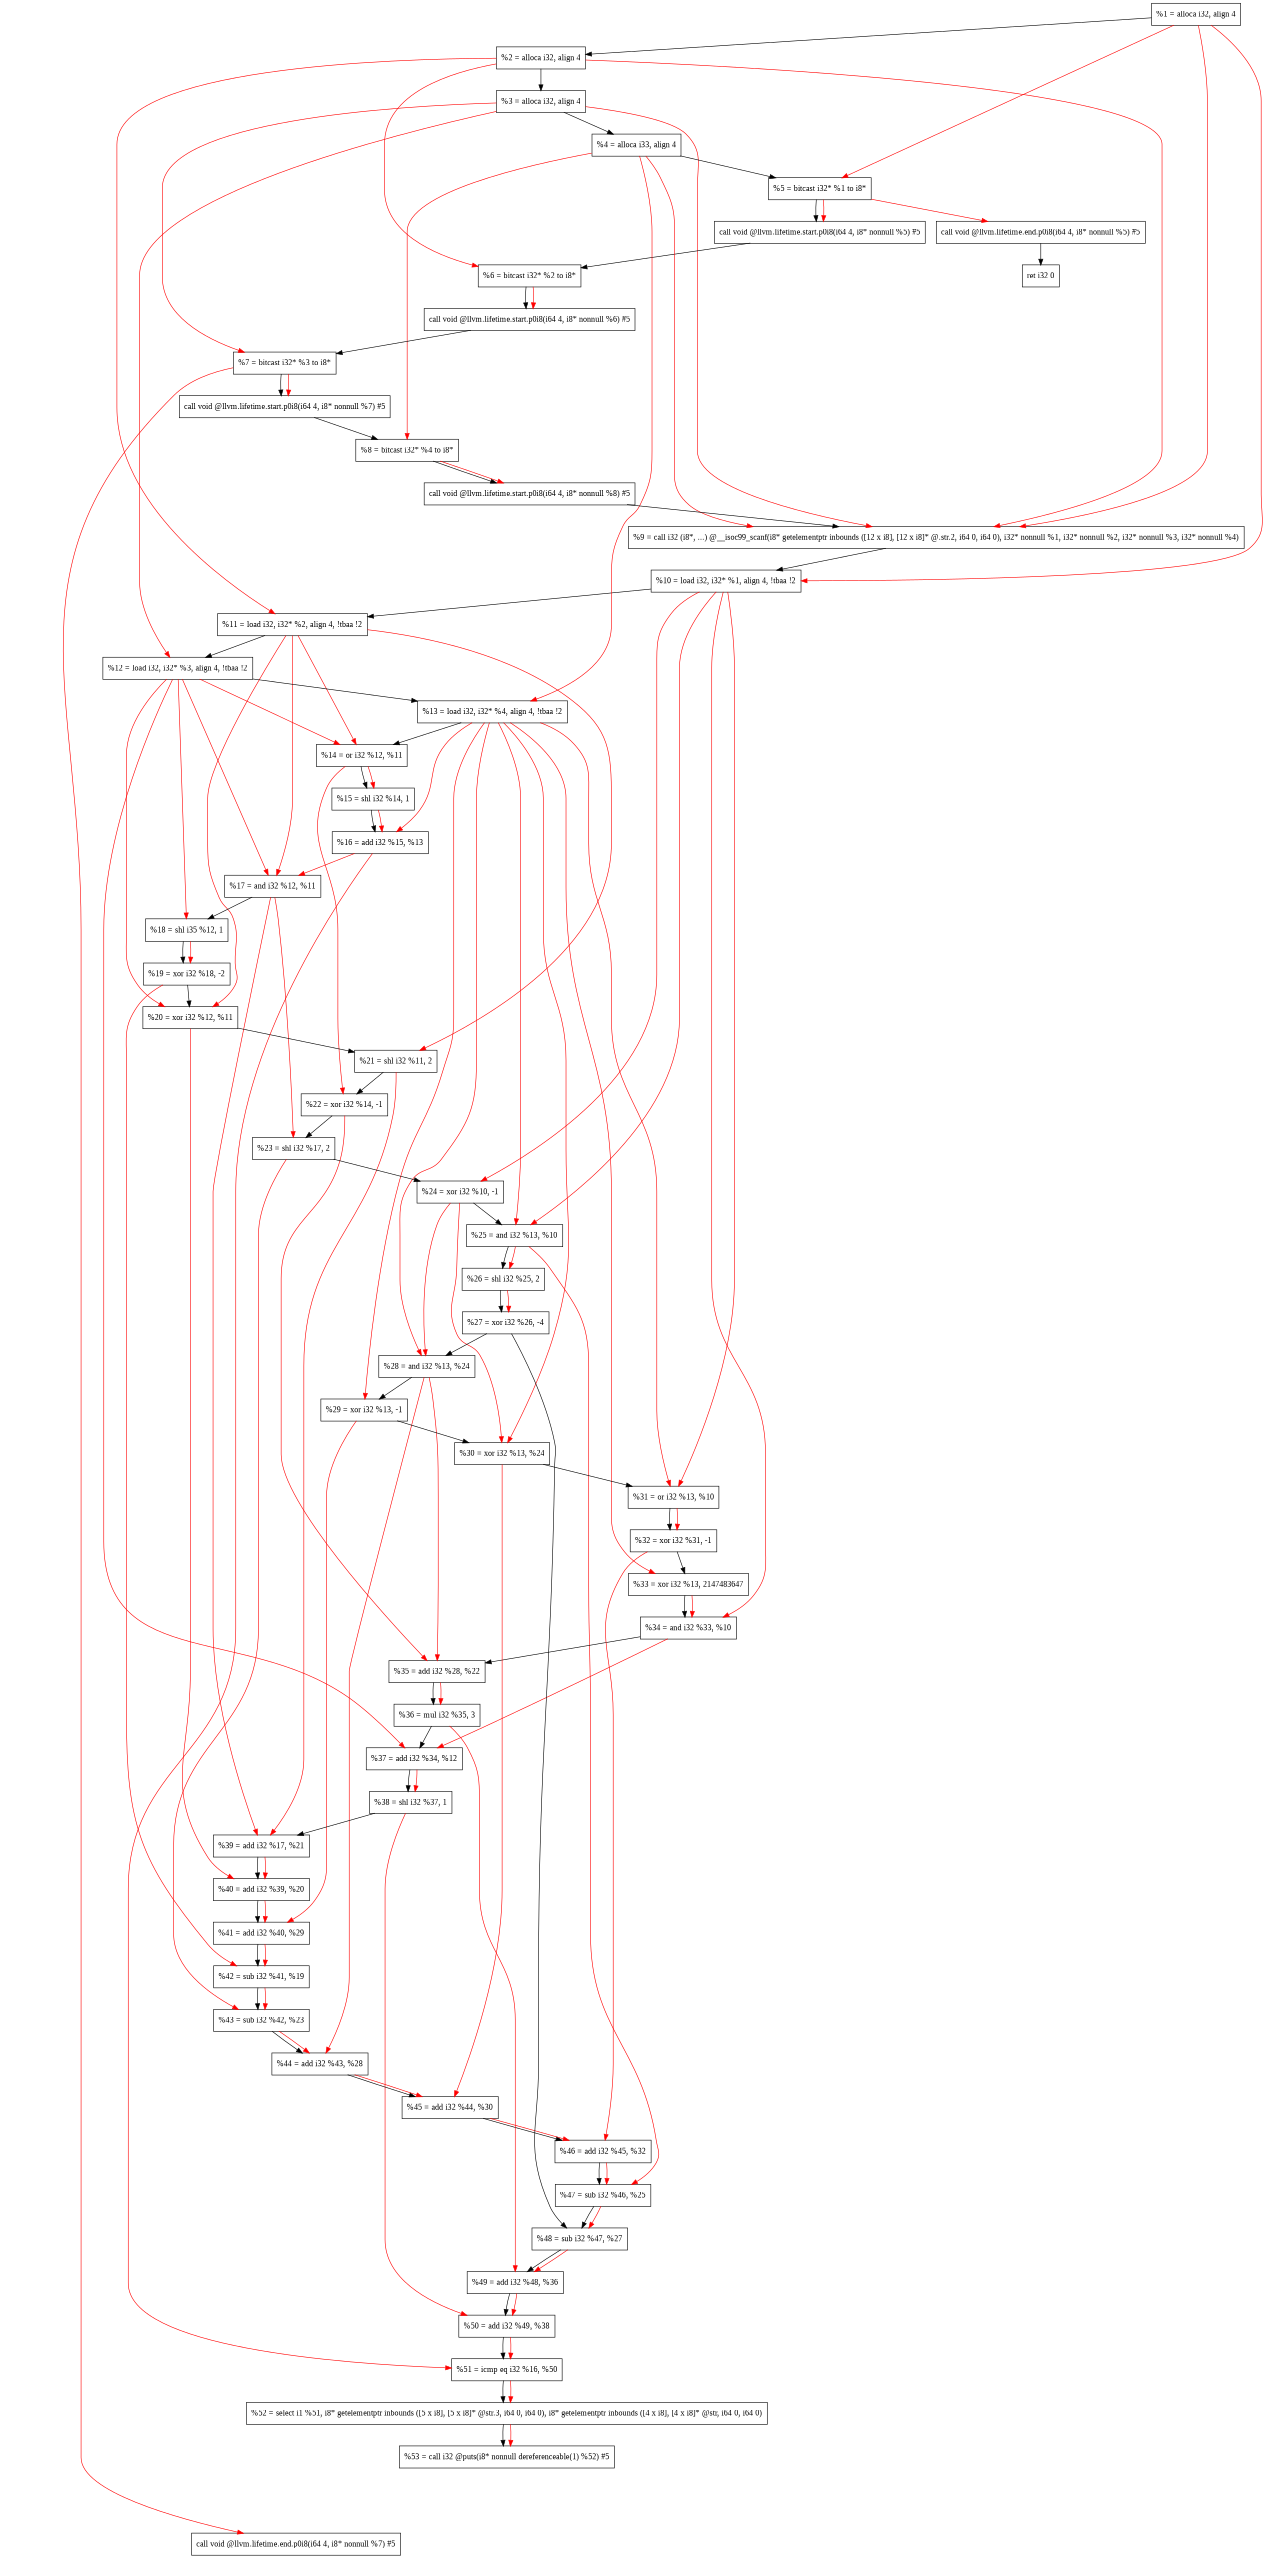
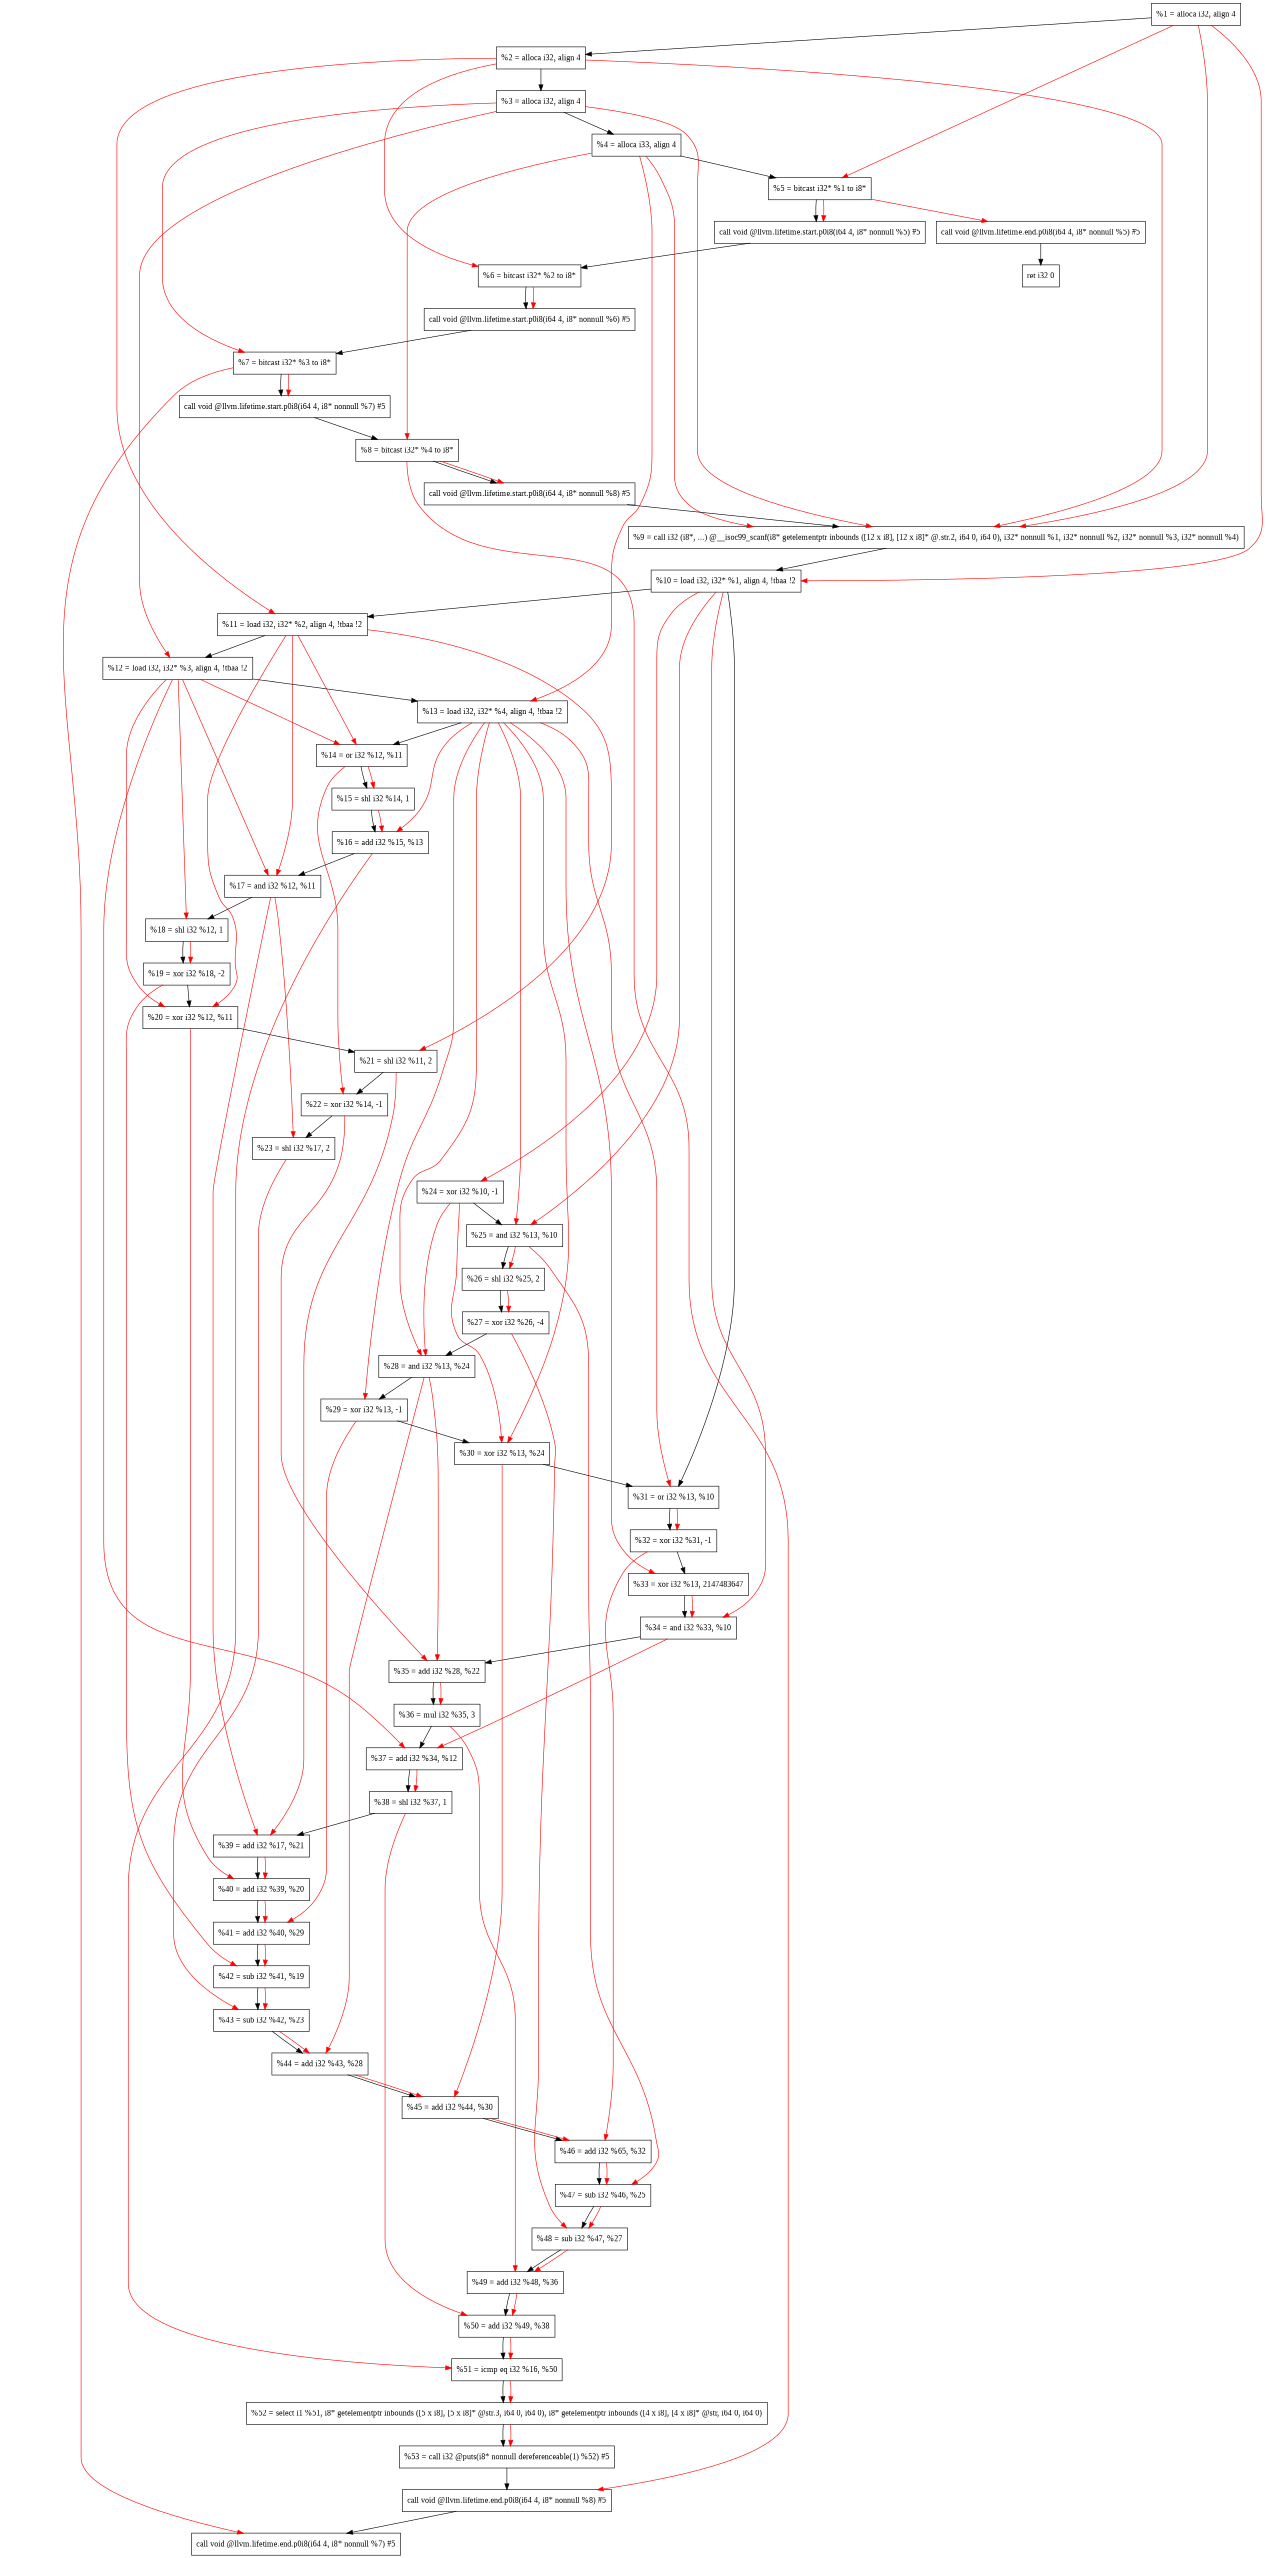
  digraph {
    fontname="Liberation Serif"
    node [fontname="Liberation Serif" shape=record]
    edge [fontname="Liberation Serif" color=red]
    n1 [label="  %1 = alloca i32, align 4"]
    n2 [label="  %2 = alloca i32, align 4"]
    n3 [label="  %5 = bitcast i32* %1 to i8*"]
    n4 [label="  %9 = call i32 (i8*, ...) @__isoc99_scanf(i8* getelementptr inbounds ([12 x i8], [12 x i8]* @.str.2, i64 0, i64 0), i32* nonnull %1, i32* nonnull %2, i32* nonnull %3, i32* nonnull %4)"]
    n5 [label="  %10 = load i32, i32* %1, align 4, !tbaa !2"]
    n6 [label="  %3 = alloca i32, align 4"]
    n7 [label="  %6 = bitcast i32* %2 to i8*"]
    n8 [label="  %11 = load i32, i32* %2, align 4, !tbaa !2"]
    n9 [label="  call void @llvm.lifetime.start.p0i8(i64 4, i8* nonnull %5) #5"]
    n10 [label="  call void @llvm.lifetime.end.p0i8(i64 4, i8* nonnull %5) #5"]
    n11 [label="  %24 = xor i32 %10, -1"]
    n12 [label="  %25 = and i32 %13, %10"]
    n13 [label="  %31 = or i32 %13, %10"]
    n14 [label="  %34 = and i32 %33, %10"]
    n15 [label="%4 = alloca i33, align 4"]
    n16 [label="  %7 = bitcast i32* %3 to i8*"]
    n17 [label="  %12 = load i32, i32* %3, align 4, !tbaa !2"]
    n18 [label="  call void @llvm.lifetime.start.p0i8(i64 4, i8* nonnull %6) #5"]
    n19 [label="  %14 = or i32 %12, %11"]
    n20 [label="  %17 = and i32 %12, %11"]
    n21 [label="  %20 = xor i32 %12, %11"]
    n22 [label="  %21 = shl i32 %11, 2"]
    n23 [label="  %8 = bitcast i32* %4 to i8*"]
    n24 [label="  %13 = load i32, i32* %4, align 4, !tbaa !2"]
    n25 [label="  call void @llvm.lifetime.start.p0i8(i64 4, i8* nonnull %7) #5"]
    n26 [label="  call void @llvm.lifetime.end.p0i8(i64 4, i8* nonnull %7) #5"]
-   n27 [label="%18 = shl i35 %12, 1"]
+   n27 [label="  %18 = shl i32 %12, 1"]
    n28 [label="  %37 = add i32 %34, %12"]
    n29 [label="  call void @llvm.lifetime.start.p0i8(i64 4, i8* nonnull %8) #5"]
+   n30 [label="  call void @llvm.lifetime.end.p0i8(i64 4, i8* nonnull %8) #5"]
    n31 [label="  %16 = add i32 %15, %13"]
    n32 [label="  %28 = and i32 %13, %24"]
    n33 [label="  %29 = xor i32 %13, -1"]
    n34 [label="  %30 = xor i32 %13, %24"]
    n35 [label="  %33 = xor i32 %13, 2147483647"]
    n36 [label="  ret i32 0"]
    n37 [label="  %26 = shl i32 %25, 2"]
    n38 [label="  %47 = sub i32 %46, %25"]
    n39 [label="  %32 = xor i32 %31, -1"]
    n40 [label="  %35 = add i32 %28, %22"]
    n41 [label="  %15 = shl i32 %14, 1"]
    n42 [label="  %22 = xor i32 %14, -1"]
    n43 [label="  %23 = shl i32 %17, 2"]
    n44 [label="  %39 = add i32 %17, %21"]
    n45 [label="  %40 = add i32 %39, %20"]
    n46 [label="  %19 = xor i32 %18, -2"]
    n47 [label="  %38 = shl i32 %37, 1"]
    n48 [label="  %51 = icmp eq i32 %16, %50"]
    n49 [label="  %44 = add i32 %43, %28"]
    n50 [label="  %41 = add i32 %40, %29"]
    n51 [label="  %45 = add i32 %44, %30"]
    n52 [label="  %52 = select i1 %51, i8* getelementptr inbounds ([5 x i8], [5 x i8]* @str.3, i64 0, i64 0), i8* getelementptr inbounds ([4 x i8], [4 x i8]* @str, i64 0, i64 0)"]
    n53 [label="  %43 = sub i32 %42, %23"]
    n54 [label="  %42 = sub i32 %41, %19"]
    n55 [label="  %36 = mul i32 %35, 3"]
    n56 [label="  %27 = xor i32 %26, -4"]
    n57 [label="  %48 = sub i32 %47, %27"]
    n58 [label="  %49 = add i32 %48, %36"]
-   n59 [label="  %46 = add i32 %45, %32"]
+   n59 [label="%46 = add i32 %65, %32"]
    n60 [label="  %50 = add i32 %49, %38"]
    n61 [label="  %53 = call i32 @puts(i8* nonnull dereferenceable(1) %52) #5"]
    n1 -> n2 [color=""]
    n1 -> n3
    n1 -> n4
    n1 -> n5
    n2 -> n4
    n2 -> n6 [color=""]
    n2 -> n7
    n2 -> n8
    n3 -> n9 [color=""]
    n3 -> n9
    n3 -> n10
    n4 -> n5 [color=""]
    n5 -> n8 [color=""]
    n5 -> n11
    n5 -> n12
-   n5 -> n13
+   n5 -> n13 [color=black]
    n5 -> n14
    n6 -> n4
    n6 -> n15 [color=""]
    n6 -> n16
    n6 -> n17
    n7 -> n18 [color=""]
    n7 -> n18
    n8 -> n17 [color=""]
    n8 -> n19
    n8 -> n20
    n8 -> n21
    n8 -> n22
    n9 -> n7 [color=""]
    n10 -> n36 [color=""]
    n11 -> n12 [color=""]
    n11 -> n32
    n11 -> n34
    n12 -> n37 [color=""]
    n12 -> n37
    n12 -> n38
    n13 -> n39 [color=""]
    n13 -> n39
    n14 -> n28
    n14 -> n40 [color=""]
    n15 -> n3 [color=""]
    n15 -> n4
    n15 -> n23
    n15 -> n24
    n16 -> n25 [color=""]
    n16 -> n25
    n16 -> n26
    n17 -> n19
    n17 -> n20
    n17 -> n21
    n17 -> n24 [color=""]
    n17 -> n27
    n17 -> n28
    n18 -> n16 [color=""]
    n19 -> n41 [color=""]
    n19 -> n41
    n19 -> n42
    n20 -> n27 [color=""]
    n20 -> n43
    n20 -> n44
    n21 -> n22 [color=""]
    n21 -> n45
    n22 -> n42 [color=""]
    n22 -> n44
    n23 -> n29 [color=""]
    n23 -> n29
+   n23 -> n30
    n24 -> n12
    n24 -> n13
    n24 -> n19 [color=""]
    n24 -> n31
    n24 -> n32
    n24 -> n33
    n24 -> n34
    n24 -> n35
    n25 -> n23 [color=""]
    n27 -> n46 [color=""]
    n27 -> n46
    n28 -> n47 [color=""]
    n28 -> n47
    n29 -> n4 [color=""]
-   n31 -> n20
+   n30 -> n26 [color=""]
+   n31 -> n20 [color=""]
    n31 -> n48
    n32 -> n33 [color=""]
    n32 -> n40
    n32 -> n49
    n33 -> n34 [color=""]
    n33 -> n50
    n34 -> n13 [color=""]
    n34 -> n51
    n35 -> n14 [color=""]
    n35 -> n14
    n37 -> n56 [color=""]
    n37 -> n56
    n38 -> n57 [color=""]
    n38 -> n57
    n39 -> n35 [color=""]
    n39 -> n59
    n40 -> n55 [color=""]
    n40 -> n55
    n41 -> n31 [color=""]
    n41 -> n31
    n42 -> n40
    n42 -> n43 [color=""]
-   n43 -> n11 [color=""]
    n43 -> n53
    n44 -> n45 [color=""]
    n44 -> n45
    n45 -> n50 [color=""]
    n45 -> n50
    n46 -> n21 [color=""]
    n46 -> n54
    n47 -> n44 [color=""]
    n47 -> n60
    n48 -> n52 [color=""]
    n48 -> n52
    n49 -> n51 [color=""]
    n49 -> n51
    n50 -> n54 [color=""]
    n50 -> n54
    n51 -> n59 [color=""]
    n51 -> n59
    n52 -> n61 [color=""]
    n52 -> n61
    n53 -> n49 [color=""]
    n53 -> n49
    n54 -> n53 [color=""]
    n54 -> n53
    n55 -> n28 [color=""]
    n55 -> n58
    n56 -> n32 [color=""]
-   n56 -> n57 [color=black]
+   n56 -> n57
    n57 -> n58 [color=""]
    n57 -> n58
    n58 -> n60 [color=""]
    n58 -> n60
    n59 -> n38 [color=""]
    n59 -> n38
    n60 -> n48 [color=""]
    n60 -> n48
+   n61 -> n30 [color=""]
  }
